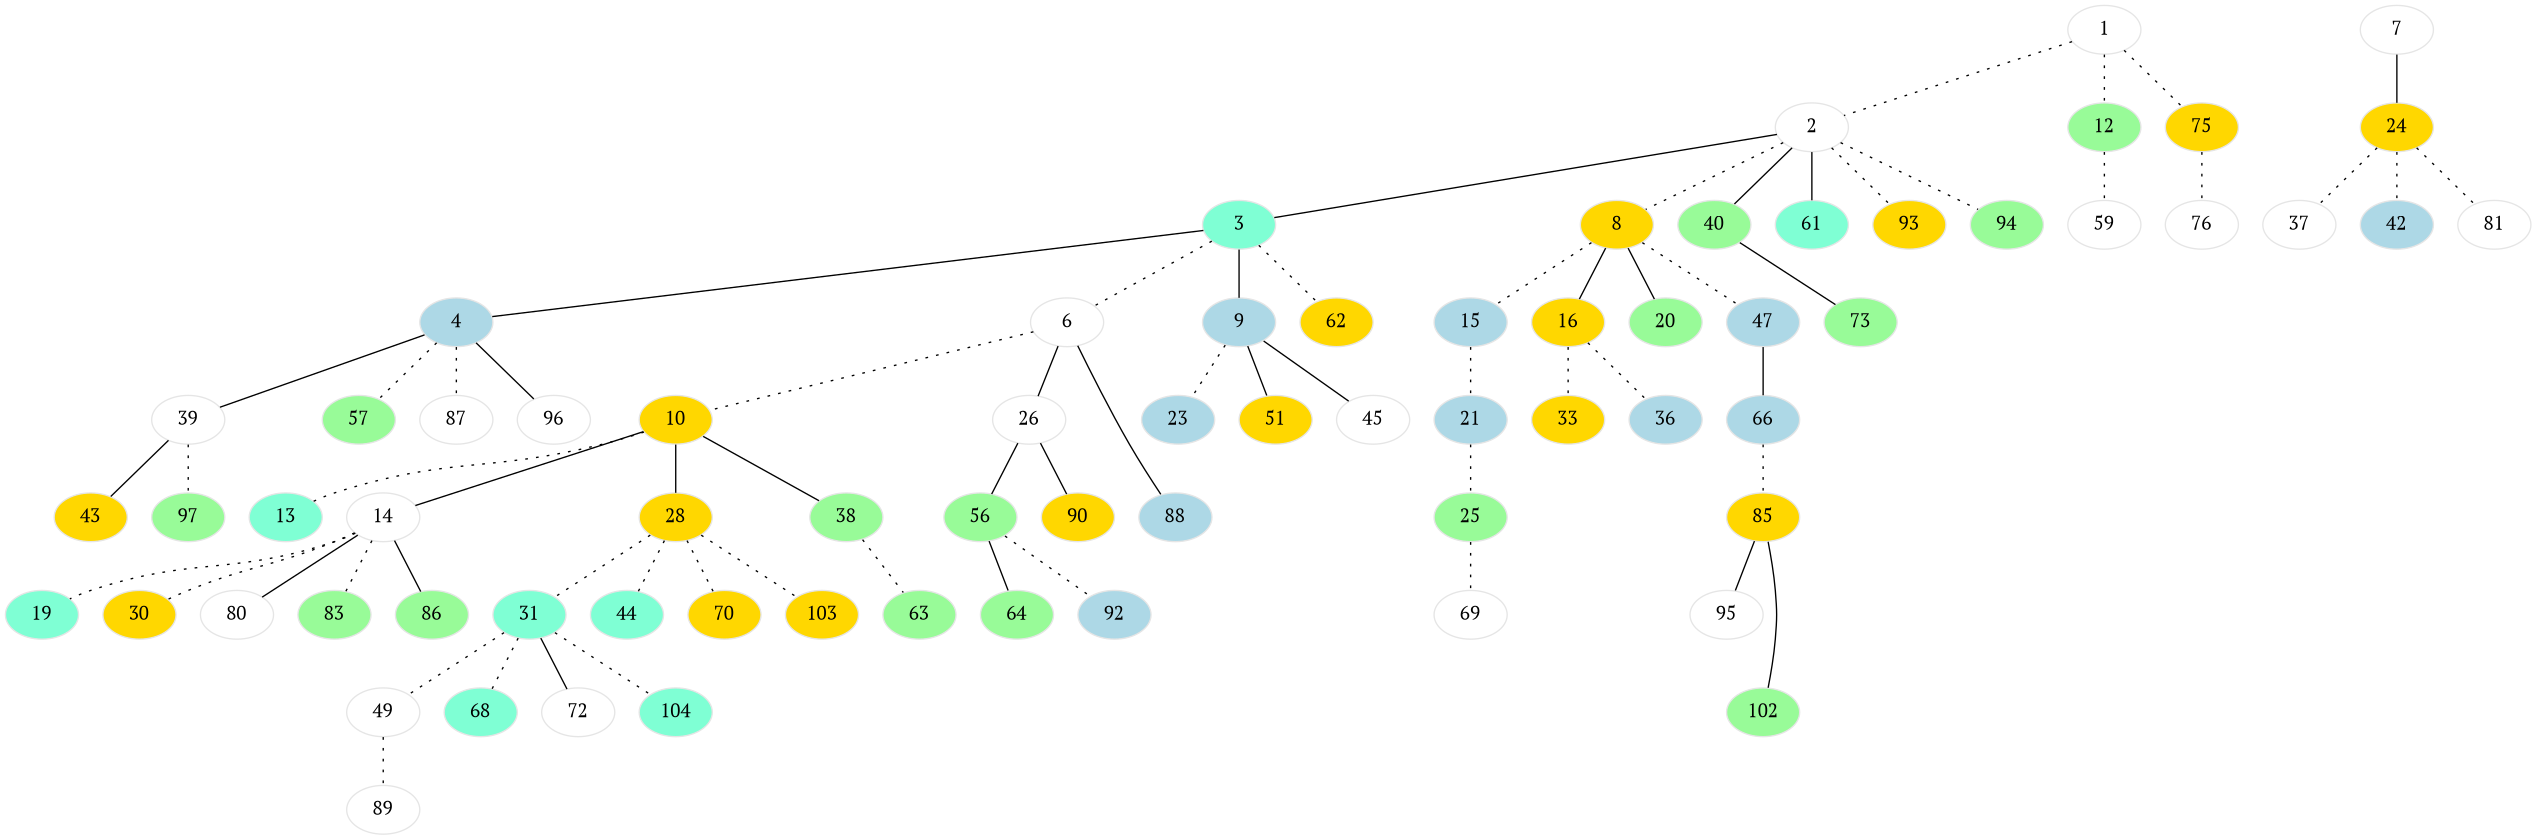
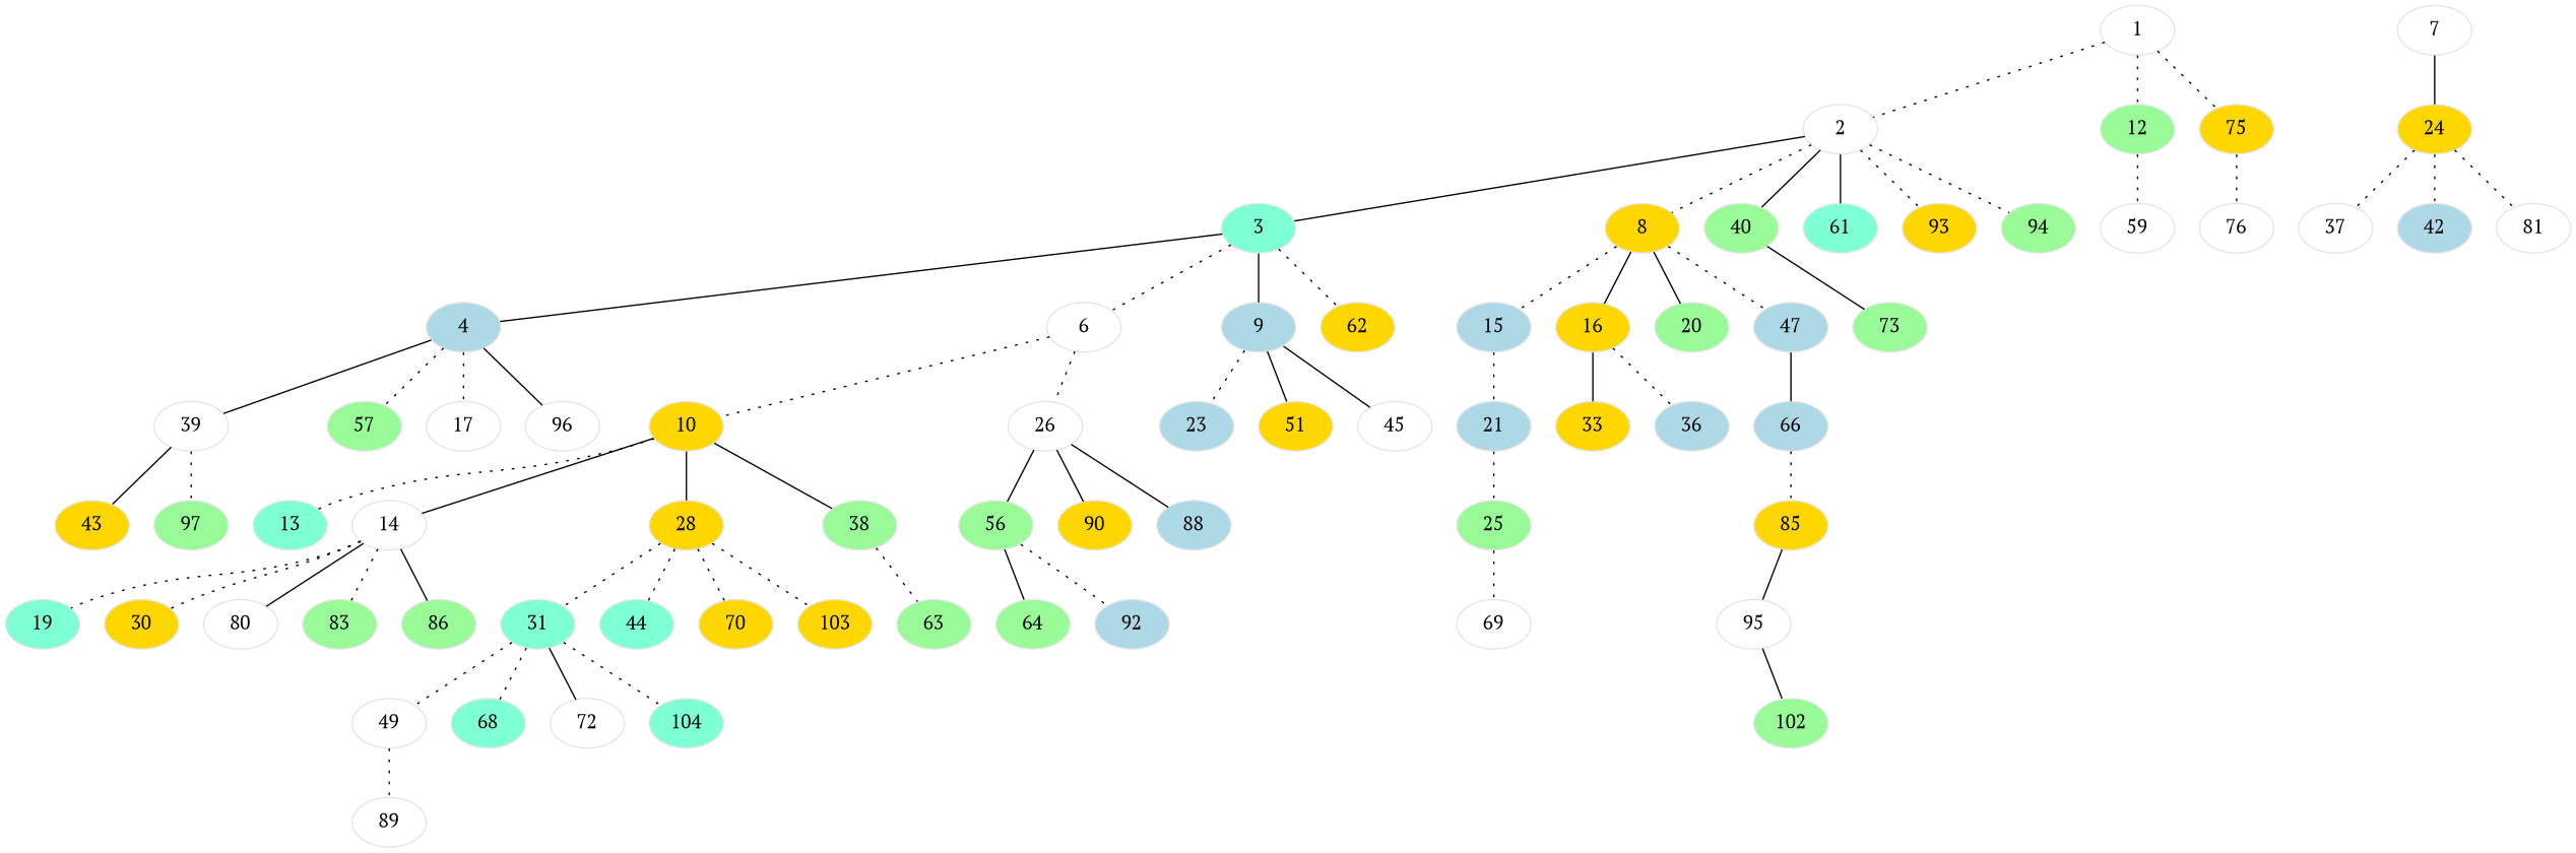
  graph {
    fontname="PT Serif"
    node [color=gray90 fillcolor=white fontname="PT Serif" style=filled]
    edge [fontname="PT Serif" style=dotted]
    1 [super="+60"]
    2 [super="+35"]
    12 [fillcolor=palegreen super="+29"]
    75 [fillcolor=gold super="+98"]
    3 [fillcolor=aquamarine super="+82"]
    8 [fillcolor=gold super="+11"]
    40 [fillcolor=palegreen super="+45"]
    61 [fillcolor=aquamarine]
    93 [fillcolor=gold]
    94 [fillcolor=palegreen]
    59
    76
    4 [fillcolor=lightblue super="+5"]
    6 [super="+50"]
    9 [fillcolor=lightblue super="+17"]
    62 [fillcolor=gold]
    15 [fillcolor=lightblue super="+32"]
    16 [fillcolor=gold super="+22"]
    20 [fillcolor=palegreen]
    47 [fillcolor=lightblue super="+58"]
    73 [fillcolor=palegreen]
    39 [super="+48"]
    57 [fillcolor=palegreen]
-   87
+   87 [label=17]
    96
    10 [fillcolor=gold super="+18"]
    26 [super="+52"]
    23 [fillcolor=lightblue]
    51 [fillcolor=gold super="+67"]
    n30 [label=45 super="+79"]
    24 [fillcolor=gold super="+27"]
    7
    43 [fillcolor=gold super="+101"]
    97 [fillcolor=palegreen]
    13 [fillcolor=aquamarine]
    14 [super="+54"]
    28 [fillcolor=gold super="+53"]
    38 [fillcolor=palegreen super="+41"]
    56 [fillcolor=palegreen super="+71"]
    88 [fillcolor=lightblue super="+100"]
    90 [fillcolor=gold]
    37
    42 [fillcolor=lightblue super="+84"]
    81
    21 [fillcolor=lightblue super="+55"]
    33 [fillcolor=gold super="+34"]
    36 [fillcolor=lightblue]
    66 [fillcolor=lightblue]
    19 [fillcolor=aquamarine]
    30 [fillcolor=gold super="+74"]
    80
    83 [fillcolor=palegreen]
    86 [fillcolor=palegreen]
    31 [fillcolor=aquamarine super="+46"]
    44 [fillcolor=aquamarine]
    70 [fillcolor=gold]
    103 [fillcolor=gold]
    63 [fillcolor=palegreen]
    25 [fillcolor=palegreen]
    69
    64 [fillcolor=palegreen super="+99"]
    92 [fillcolor=lightblue]
    49 [super="+78"]
    68 [fillcolor=aquamarine]
    72 [super="+77"]
    104 [fillcolor=aquamarine]
    89
    85 [fillcolor=gold super="+91"]
    95
    102 [fillcolor=palegreen]
    1 -- 2
    1 -- 12
    1 -- 75
    2 -- 3 [style=solid]
    2 -- 8
    2 -- 40 [style=solid]
    2 -- 61 [style=solid]
    2 -- 93
    2 -- 94
    12 -- 59
    75 -- 76
    3 -- 4 [style=solid]
    3 -- 6
    3 -- 9 [style=solid]
    3 -- 62
    8 -- 15
    8 -- 16 [style=solid]
    8 -- 20 [style=solid]
    8 -- 47
    40 -- 73 [style=solid]
    4 -- 39 [style=solid]
    4 -- 57
    4 -- 87
    4 -- 96 [style=solid]
    6 -- 10
-   6 -- 26 [style=solid]
+   6 -- 26
    9 -- 23
    9 -- 51 [style=solid]
    9 -- n30 [style=solid]
    15 -- 21
-   16 -- 33
+   16 -- 33 [style=solid]
    16 -- 36
    47 -- 66 [style=solid]
    39 -- 43 [style=solid]
    39 -- 97
    10 -- 13
    10 -- 14 [style=solid]
    10 -- 28 [style=solid]
    10 -- 38 [style=solid]
    26 -- 56 [style=solid]
-   6 -- 88 [style=solid]
+   26 -- 88 [style=solid]
    26 -- 90 [style=solid]
    24 -- 37
    24 -- 42
    24 -- 81
    7 -- 24 [style=solid]
    14 -- 19
    14 -- 30
    14 -- 80 [style=solid]
    14 -- 83
    14 -- 86 [style=solid]
    28 -- 31
    28 -- 44
    28 -- 70
    28 -- 103
    38 -- 63
    56 -- 64 [style=solid]
    56 -- 92
    21 -- 25
    66 -- 85
    31 -- 49
    31 -- 68
    31 -- 72 [style=solid]
    31 -- 104
    25 -- 69
    49 -- 89
    85 -- 95 [style=solid]
-   85 -- 102 [style=solid]
+   95 -- 102 [style=solid]
  }
